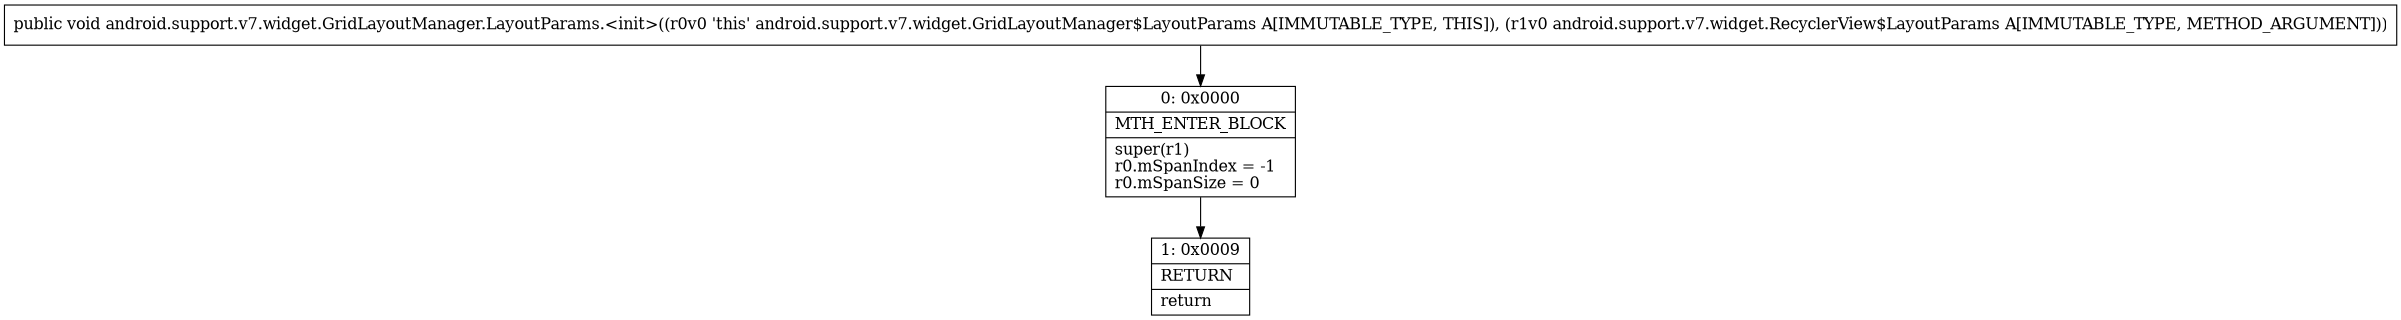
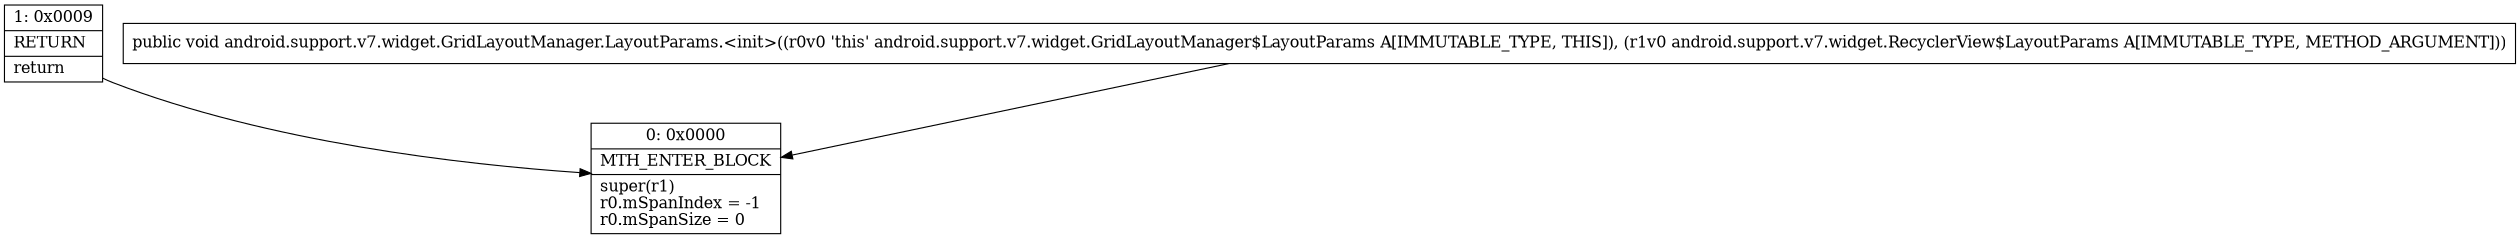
  digraph {
    node [shape=record]
    n1 [label="{0\:\ 0x0000|MTH_ENTER_BLOCK\l|super(r1)\lr0.mSpanIndex = \-1\lr0.mSpanSize = 0\l}"]
    n2 [label="{1\:\ 0x0009|RETURN\l|return\l}"]
    n3 [label="{public void android.support.v7.widget.GridLayoutManager.LayoutParams.\<init\>((r0v0 'this' android.support.v7.widget.GridLayoutManager$LayoutParams A[IMMUTABLE_TYPE, THIS]), (r1v0 android.support.v7.widget.RecyclerView$LayoutParams A[IMMUTABLE_TYPE, METHOD_ARGUMENT])) }"]
-   n1 -> n2
+   n2 -> n1
    n3 -> n1
  }
